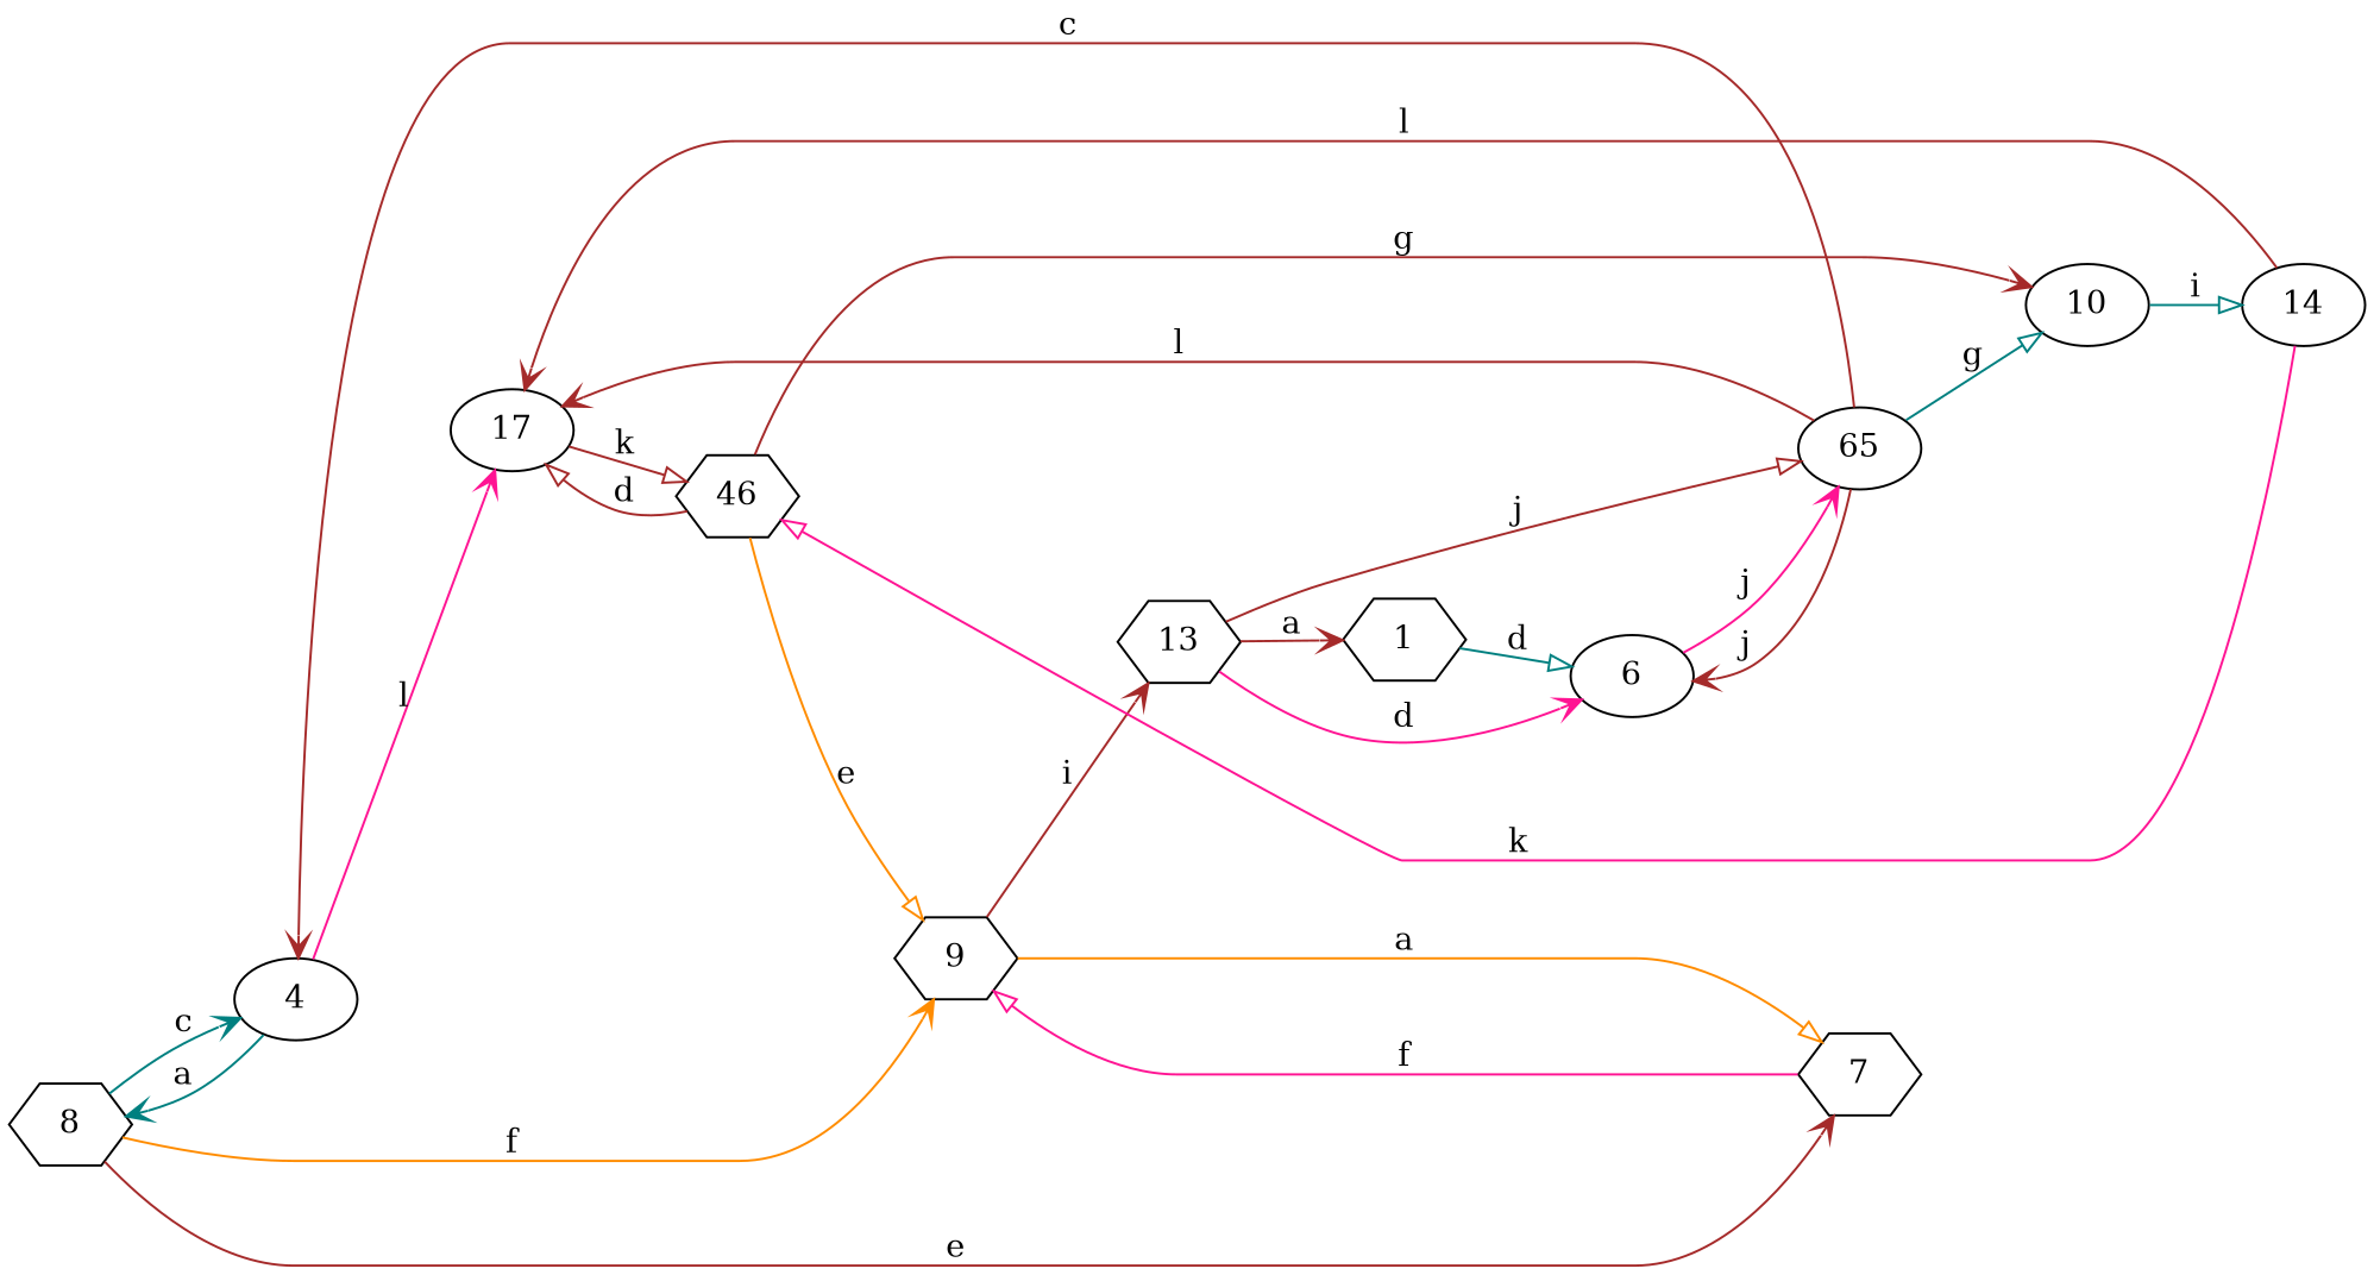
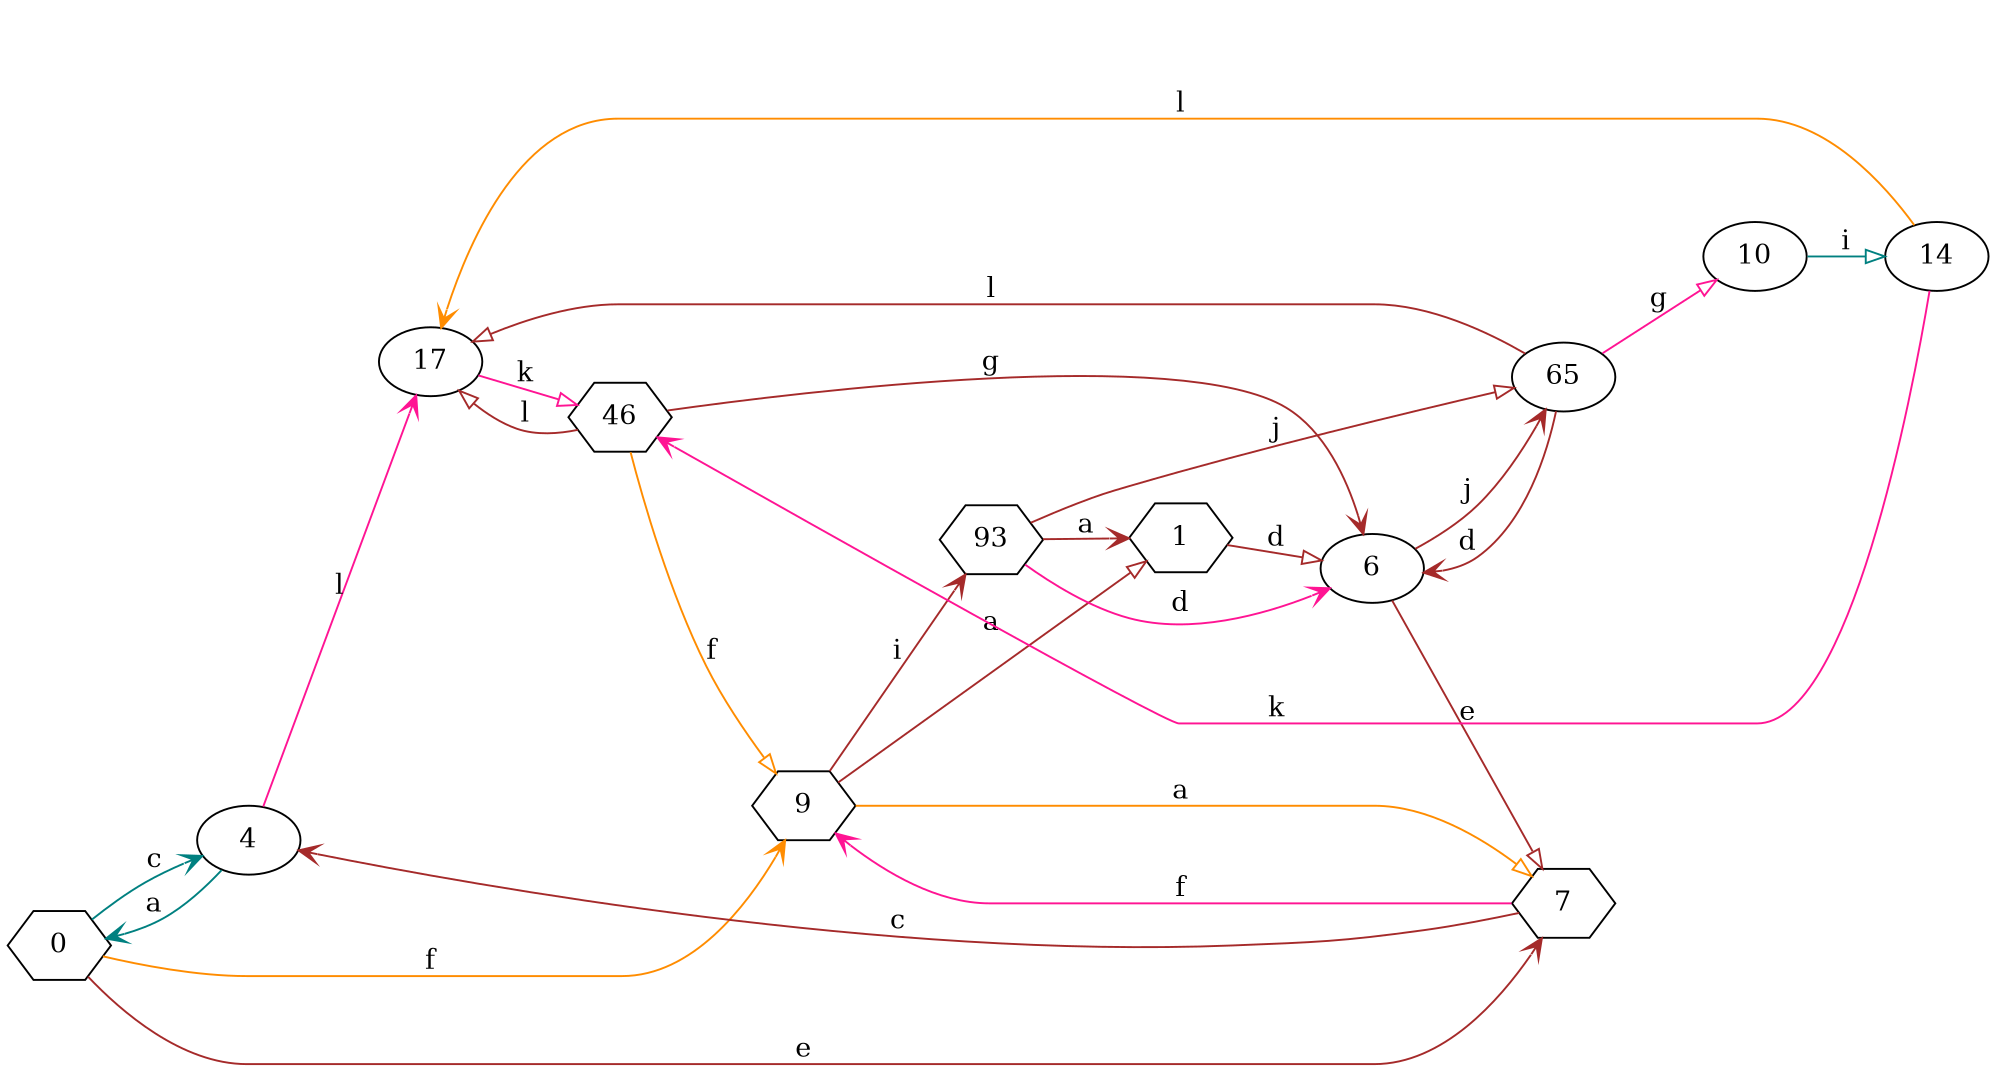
  strict digraph {
    fontname="DejaVu Serif"
    rankdir=LR
    node [fontname="DejaVu Serif" shape=hexagon]
    edge [arrowhead=vee color=brown fontname="DejaVu Serif"]
-   0 [label=8]
+   0
    4 [shape=ellipse]
    7
    9
    17 [shape=ellipse]
    1
-   13
+   13 [label=93]
    6 [shape=ellipse]
    n9 [label=65 shape=ellipse]
    n10 [label=46]
    10 [shape=ellipse]
    14 [shape=ellipse]
    0 -> 4 [color=teal label=c]
    0 -> 7 [label=e]
    0 -> 9 [color=darkorange label=f]
    4 -> 0 [color=teal label=a]
    4 -> 17 [color=deeppink label=l]
-   7 -> 9 [arrowhead=onormal color=deeppink label=f]
+   7 -> 9 [color=deeppink label=f]
    9 -> 7 [arrowhead=onormal color=darkorange label=a]
+   9 -> 1 [arrowhead=onormal label=a]
    9 -> 13 [label=i]
-   17 -> n10 [arrowhead=onormal label=k]
-   1 -> 6 [arrowhead=onormal color=teal label=d]
+   17 -> n10 [arrowhead=onormal color=deeppink label=k]
+   1 -> 6 [arrowhead=onormal label=d]
    13 -> 1 [label=a]
    13 -> 6 [color=deeppink label=d]
    13 -> n9 [arrowhead=onormal label=j]
-   6 -> n9 [color=deeppink label=j]
-   n9 -> 4 [label=c]
-   n9 -> 17 [label=l]
-   n9 -> 6 [label=j]
-   n9 -> 10 [arrowhead=onormal color=teal label=g]
-   n10 -> 9 [arrowhead=onormal color=darkorange label=e]
-   n10 -> 17 [arrowhead=onormal label=d]
-   n10 -> 10 [label=g]
+   6 -> 7 [arrowhead=onormal label=e]
+   6 -> n9 [label=j]
+   7 -> 4 [label=c]
+   n9 -> 17 [arrowhead=onormal label=l]
+   n9 -> 6 [label=d]
+   n9 -> 10 [arrowhead=onormal color=deeppink label=g]
+   n10 -> 9 [arrowhead=onormal color=darkorange label=f]
+   n10 -> 17 [arrowhead=onormal label=l]
+   n10 -> 6 [label=g]
    10 -> 14 [arrowhead=onormal color=teal label=i]
-   14 -> 17 [label=l]
-   14 -> n10 [arrowhead=onormal color=deeppink label=k]
+   14 -> 17 [color=darkorange label=l]
+   14 -> n10 [color=deeppink label=k]
  }
